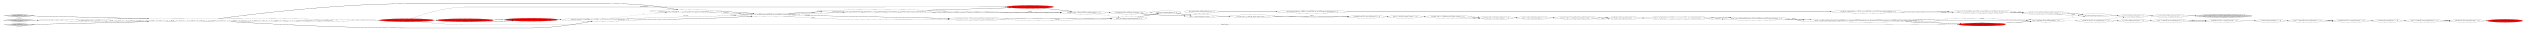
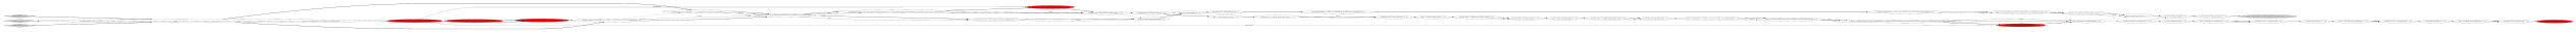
  digraph {
    fontname=Roboto
    rankdir=LR
    node [fillcolor=white fontname=Roboto shape=ellipse style=filled]
    edge [fontname=Roboto style=bold]
    n1 [label="stream = new CloudSolrStream(zkHost,COLLECTIONORALIAS,sParamsA)@@@12@@@['0', '0', '1']"]
    n2 [label="estream = new ExceptionStream(stream)@@@13@@@['0', '0', '1']"]
    n3 [label="t = getTuple(estream)@@@14@@@['0', '0', '1']"]
    n4 [label="ExceptionStream estream = new ExceptionStream(stream)@@@6@@@['0', '0', '1']"]
    n5 [label="Tuple t = getTuple(estream)@@@7@@@['0', '0', '1']"]
    n6 [label="assertTrue(t.EOF)@@@8@@@['0', '0', '1']"]
    n7 [label="Tuple t1 = tuples.get(1)@@@17@@@['1', '1', '0']"]
    n8 [label="List<Map> maps1 = t1.getMaps(\"group\")@@@18@@@['1', '1', '0']"]
    n9 [label="assertMaps(maps1,3,5,7,8)@@@19@@@['1', '1', '0']"]
    n10 [label="Tuple t2 = tuples.get(2)@@@20@@@['1', '1', '0']"]
    n11 [label="List<Map> maps2 = t2.getMaps(\"group\")@@@21@@@['1', '1', '0']"]
    n12 [label="assertMaps(maps2,4,6)@@@22@@@['1', '1', '0']"]
    n13 [label="t1 = tuples.get(1)@@@32@@@['1', '1', '0']"]
    n14 [label="maps1 = t1.getMaps(\"group\")@@@33@@@['1', '1', '0']"]
    n15 [label="assertMaps(maps1,8,7,5,3)@@@34@@@['1', '1', '0']"]
    n16 [fillcolor=red label="rstream.setStreamContext(streamContext)@@@26@@@['0', '1', '0']"]
    n17 [label="tuples = getTuples(rstream)@@@27@@@['1', '1', '0']"]
    n18 [label="assertEquals(3,tuples.size())@@@28@@@['1', '1', '0']"]
    n19 [fillcolor=lightgray label="assertTrue(t.getException().contains(\"undefined field:\"))@@@17@@@['0', '0', '1']"]
    n20 [fillcolor=red label="SolrClientCache solrClientCache = new SolrClientCache()@@@5@@@['0', '1', '0']"]
    n21 [fillcolor=red label="streamContext.setSolrClientCache(solrClientCache)@@@6@@@['0', '1', '0']"]
    n22 [label="SolrParams sParamsA = mapParams(\"q\",\"*:*\",\"fl\",\"id,a_s, a_i, a_f\",\"sort\",\"a_s asc , a_f asc\")@@@8@@@['1', '1', '0']"]
    n23 [fillcolor=red label="StreamContext streamContext = new StreamContext()@@@4@@@['0', '1', '0']"]
    n24 [fillcolor=red label="rstream.setStreamContext(streamContext)@@@11@@@['0', '1', '0']"]
    n25 [label="List<Tuple> tuples = getTuples(rstream)@@@12@@@['1', '1', '0']"]
    n26 [label="ReducerStream rstream = new ReducerStream(stream,new FieldEqualitor(\"a_s\"),new GroupOperation(new FieldComparator(\"a_f\",ComparatorOrder.ASCENDING),5))@@@10@@@['1', '1', '0']"]
    n27 [label="assertEquals(3,tuples.size())@@@13@@@['1', '1', '0']"]
    n28 [label="maps2 = t2.getMaps(\"group\")@@@36@@@['1', '1', '0']"]
    n29 [label="assertMaps(maps2,6,4)@@@37@@@['1', '1', '0']"]
    n30 [fillcolor=red label="{solrClientCache.close()}@@@39@@@['0', '1', '0']"]
    n31 [label="Tuple t0 = tuples.get(0)@@@14@@@['1', '1', '0']"]
    n32 [label="t2 = tuples.get(2)@@@35@@@['1', '1', '0']"]
    n33 [label="List<Map> maps0 = t0.getMaps(\"group\")@@@15@@@['1', '1', '0']"]
    n34 [label="assertTrue(t.EXCEPTION)@@@9@@@['0', '0', '1']"]
    n35 [label="sParamsA = mapParams(\"q\",\"*:*\",\"fl\",\"id,a_s, a_i, a_f\",\"sort\",\"a_s asc , a_f asc\")@@@23@@@['1', '1', '0']"]
    n36 [label="stream = new CloudSolrStream(zkHost,COLLECTIONORALIAS,sParamsA)@@@24@@@['1', '1', '0']"]
    n37 [label="rstream = new ReducerStream(stream,new FieldComparator(\"a_s\",ComparatorOrder.ASCENDING),new GroupOperation(new FieldComparator(\"a_f\",ComparatorOrder.DESCENDING),5))@@@25@@@['1', '1', '0']"]
    n38 [label="assertMaps(maps0,0,2,1,9)@@@16@@@['1', '1', '0']"]
    n39 [label="SolrParams sParamsA = mapParams(\"q\",\"*:*\",\"fl\",\"a_s,a_i,a_f,blah\",\"sort\",\"blah asc\")@@@4@@@['0', '0', '1']"]
    n40 [label="CloudSolrStream stream = new CloudSolrStream(zkHost,COLLECTIONORALIAS,sParamsA)@@@5@@@['1', '1', '1']"]
    n41 [label="assertTrue(t.EOF)@@@15@@@['0', '0', '1']"]
    n42 [label="assertTrue(t.EXCEPTION)@@@16@@@['0', '0', '1']"]
    n43 [label="assertTrue(t.getException().contains(\"sort param field can't be found: blah\"))@@@10@@@['0', '0', '1']"]
    n44 [label="sParamsA = mapParams(\"q\",\"*:*\",\"fl\",\"a_s,a_i,a_f,score\",\"sort\",\"a_s asc\",\"qt\",\"/export\")@@@11@@@['0', '0', '1']"]
    n45 [label="new UpdateRequest().add(id,\"0\",\"a_s\",\"hello0\",\"a_i\",\"0\",\"a_f\",\"1\").add(id,\"2\",\"a_s\",\"hello0\",\"a_i\",\"2\",\"a_f\",\"2\").add(id,\"3\",\"a_s\",\"hello3\",\"a_i\",\"3\",\"a_f\",\"3\").add(id,\"4\",\"a_s\",\"hello4\",\"a_i\",\"4\",\"a_f\",\"4\").add(id,\"1\",\"a_s\",\"hello0\",\"a_i\",\"1\",\"a_f\",\"5\").add(id,\"5\",\"a_s\",\"hello3\",\"a_i\",\"10\",\"a_f\",\"6\").add(id,\"6\",\"a_s\",\"hello4\",\"a_i\",\"11\",\"a_f\",\"7\").add(id,\"7\",\"a_s\",\"hello3\",\"a_i\",\"12\",\"a_f\",\"8\").add(id,\"8\",\"a_s\",\"hello3\",\"a_i\",\"13\",\"a_f\",\"9\").add(id,\"9\",\"a_s\",\"hello0\",\"a_i\",\"14\",\"a_f\",\"10\").commit(cluster.getSolrClient(),COLLECTIONORALIAS)@@@3@@@['1', '1', '1']"]
    n46 [fillcolor=lightgray label="testReducerStream['1', '0', '0']" shape=diamond]
    n47 [fillcolor=lightgray label="testExceptionStream['0', '0', '1']" shape=diamond]
    n48 [label="assertMaps(maps0,9,1,2,0)@@@31@@@['1', '1', '0']"]
    n49 [label="maps0 = t0.getMaps(\"group\")@@@30@@@['1', '1', '0']"]
    n50 [label="t0 = tuples.get(0)@@@29@@@['1', '1', '0']"]
    n51 [fillcolor=lightgray label="testReducerStream['0', '1', '0']" shape=diamond]
    n1 -> n2 [label=stream style=solid]
    n1 -> n2
    n2 -> n3
    n2 -> n3 [label=estream style=solid]
    n3 -> n41
    n4 -> n5
    n4 -> n5 [label=estream style=solid]
    n5 -> n6
-   n6 -> n31
+   n6 -> n34
    n7 -> n8
    n8 -> n9
    n8 -> n9 [label=maps1 style=solid]
    n9 -> n10
    n10 -> n11
    n11 -> n12
    n11 -> n12 [label=maps2 style=solid]
    n12 -> n35
    n13 -> n14
    n14 -> n15 [label=maps1 style=solid]
    n14 -> n15
    n15 -> n32
    n16 -> n17
    n17 -> n3 [label=0 style=dashed]
    n17 -> n18 [style=dashed]
    n18 -> n41 [label=0 style=dashed]
    n18 -> n50
    n20 -> n21
    n20 -> n21 [label=solrClientCache style=solid]
    n21 -> n22
    n22 -> n39 [label=0 style=dashed]
    n22 -> n40
    n22 -> n40 [label=sParamsA style=solid]
    n23 -> n16 [label=streamContext style=solid]
    n23 -> n20
    n23 -> n24 [label=streamContext style=solid]
    n24 -> n25
    n25 -> n5 [label=0 style=dashed]
    n25 -> n27
    n26 -> n24
    n26 -> n25 [label=rstream style=solid]
    n26 -> n25
    n27 -> n6 [label=3 style=dashed]
    n27 -> n31
    n28 -> n29 [label=maps2 style=solid]
    n28 -> n29
    n29 -> n30
    n31 -> n33
    n32 -> n28
    n33 -> n38 [label=maps0 style=solid]
    n33 -> n38
    n34 -> n43
    n35 -> n36
    n35 -> n36 [label=sParamsA style=solid]
    n36 -> n37 [label=stream style=solid]
    n36 -> n37
    n37 -> n16
    n37 -> n17 [label=rstream style=solid]
    n37 -> n17
    n38 -> n7
    n39 -> n40 [label=sParamsA style=solid]
    n39 -> n40
    n40 -> n4
    n40 -> n4 [label=stream style=solid]
    n40 -> n26 [label=stream style=solid]
    n40 -> n26
    n41 -> n42
    n42 -> n19
    n43 -> n44
    n44 -> n1 [label=sParamsA style=solid]
    n44 -> n1
    n45 -> n22
    n45 -> n23
    n45 -> n39
    n46 -> n45
    n47 -> n45
    n48 -> n13
    n49 -> n48 [label=maps0 style=solid]
    n49 -> n48
    n50 -> n49
    n51 -> n45
  }
